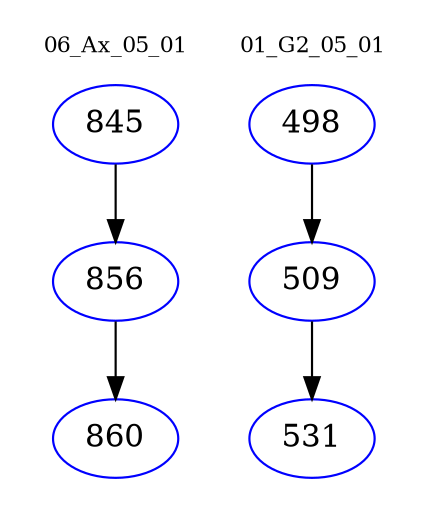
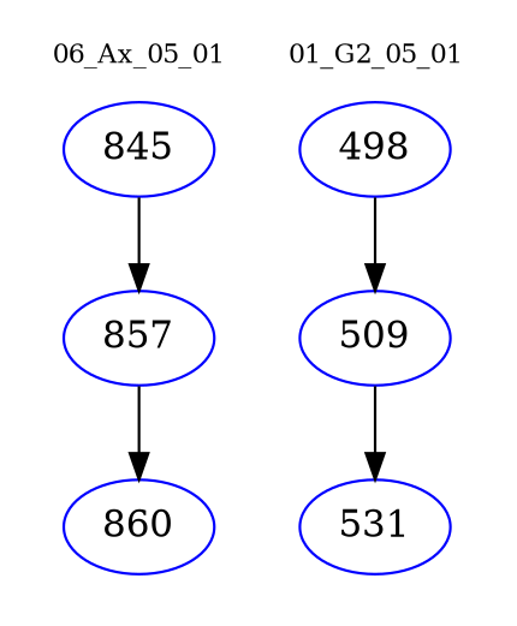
  digraph {
    node [color=blue]
    edge [color=black]
    n1 [label=845]
-   n2 [label=856]
+   n2 [label=857]
    n3 [label=860]
    n4 [label=498]
    n5 [label=509]
    n6 [label=531]
    subgraph cluster_1 {
      color=white
      fontsize=10
      label="06_Ax_05_01"
      n1
      n2
      n3
    }
    subgraph cluster_2 {
      color=white
      fontsize=10
      label="01_G2_05_01"
      n4
      n5
      n6
    }
    n1 -> n2
    n2 -> n3
    n4 -> n5
    n5 -> n6
  }
